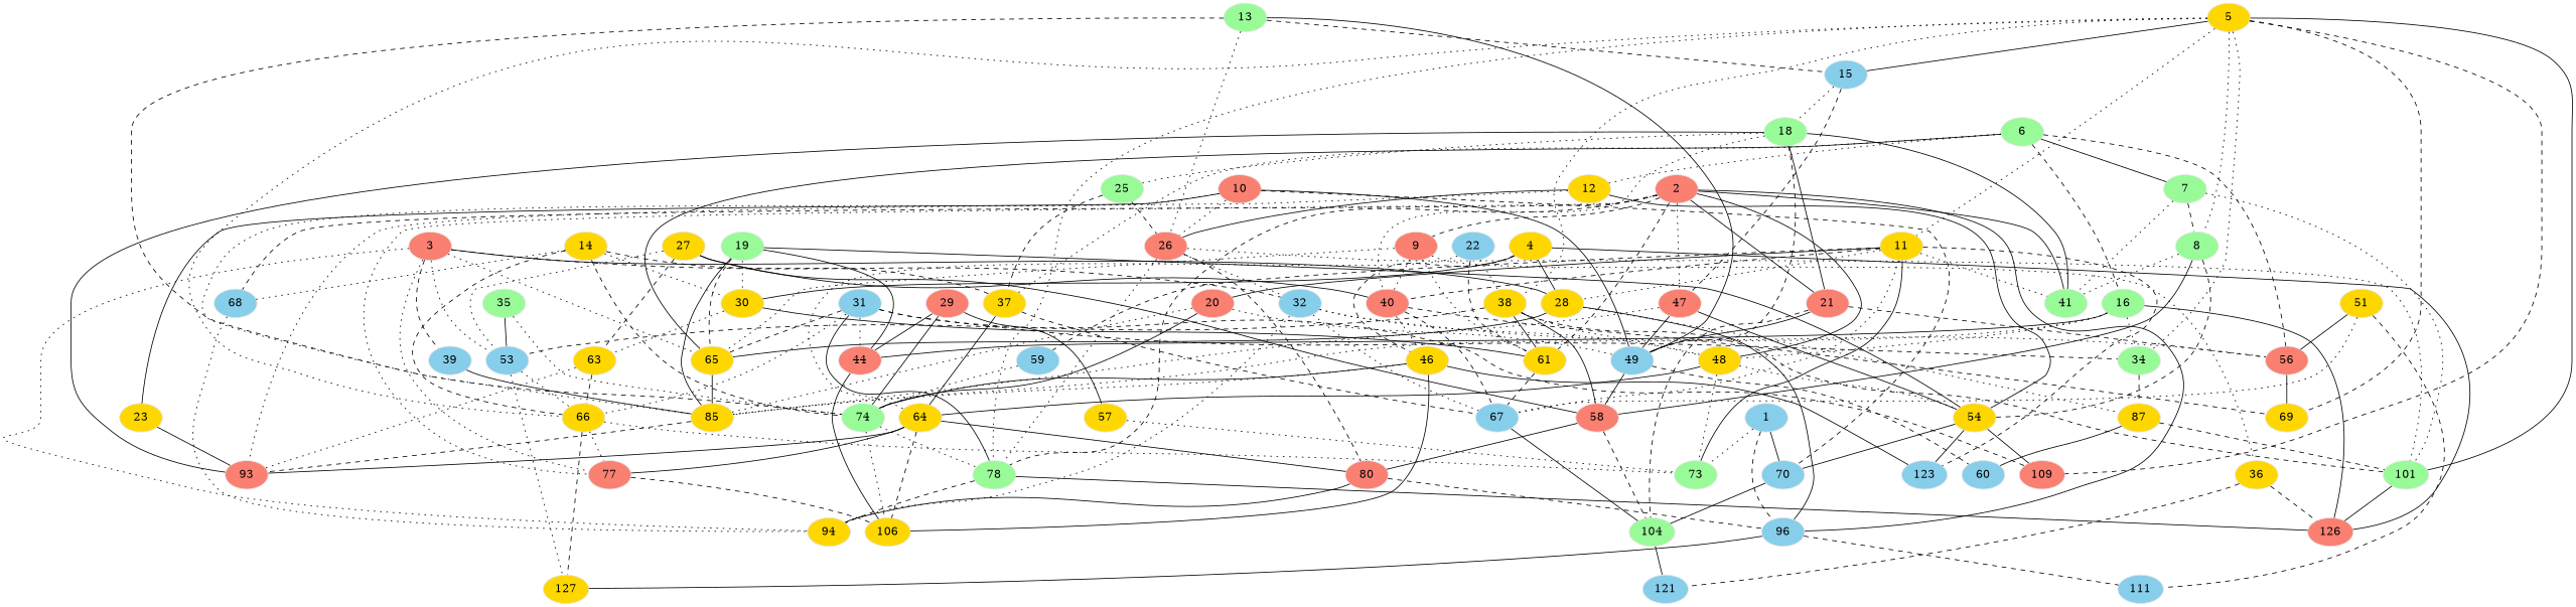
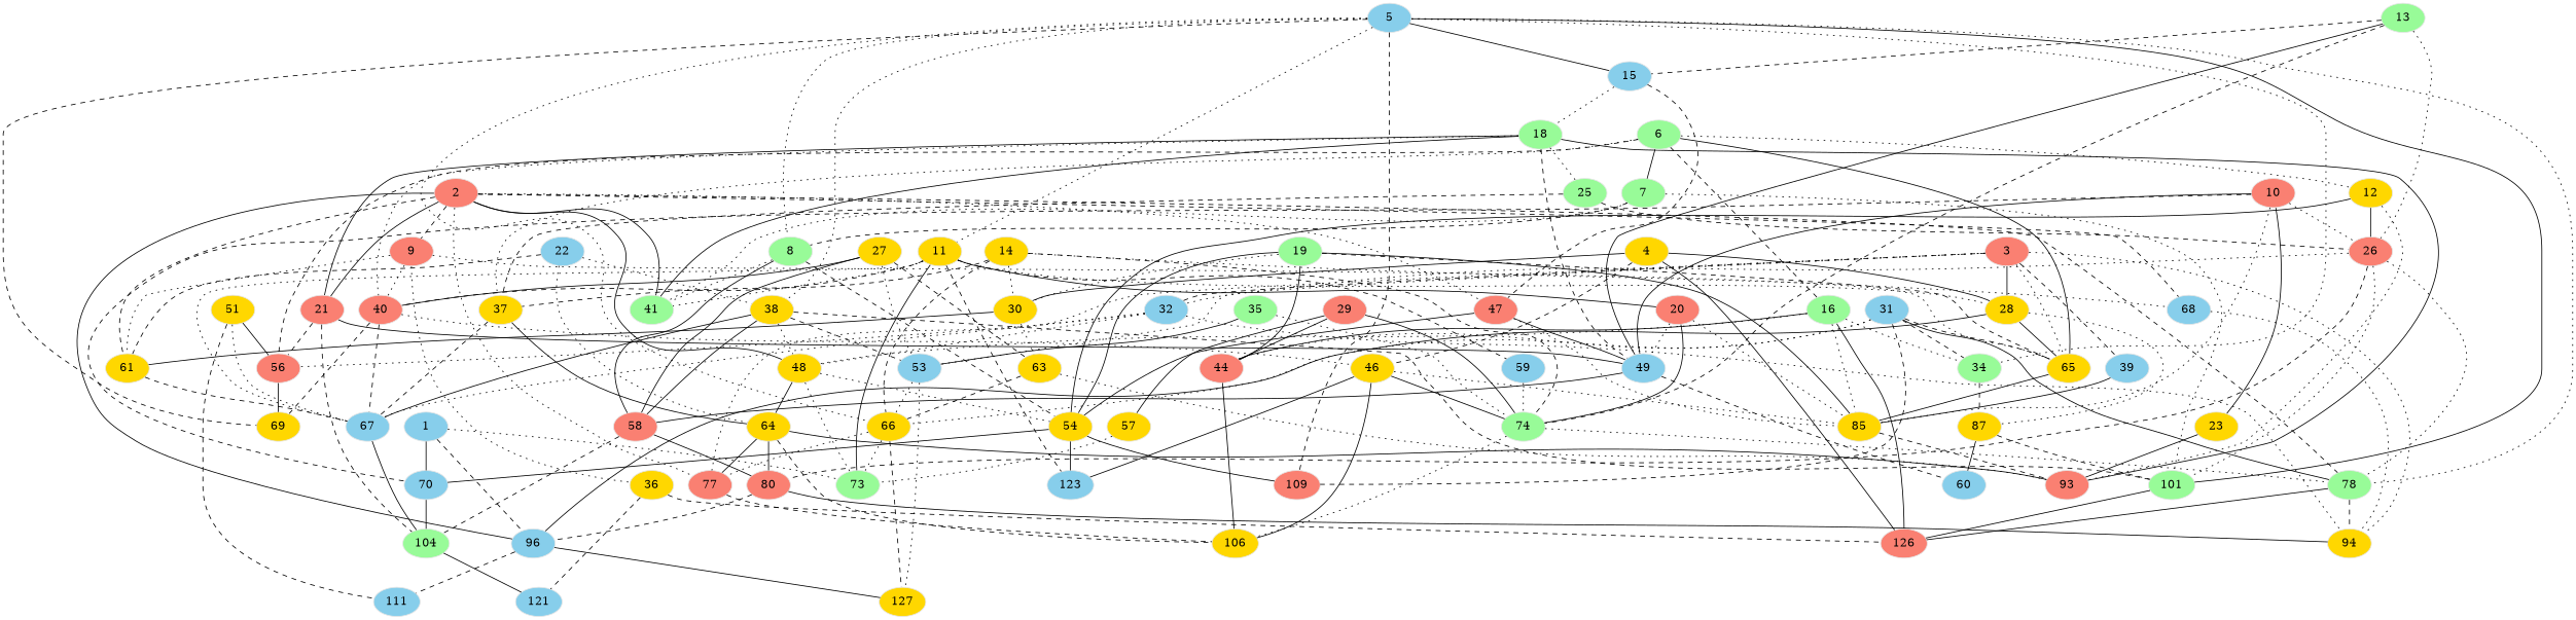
  graph {
    node [color=gray90 fillcolor=gold style=filled]
    edge [style=solid]
    1 [fillcolor=skyblue super="+50"]
    70 [fillcolor=skyblue]
    73 [fillcolor=palegreen]
    96 [fillcolor=skyblue super="+117"]
    104 [fillcolor=palegreen super="+118"]
    111 [fillcolor=skyblue]
    127
    2 [fillcolor=salmon super="+97"]
    9 [fillcolor=salmon super="+105"]
    21 [fillcolor=salmon super="+108"]
    41 [fillcolor=palegreen super="+128"]
    47 [fillcolor=salmon super="+107"]
    48 [super="+99"]
    61 [super="+83"]
    68 [fillcolor=skyblue super="+79"]
    77 [fillcolor=salmon]
    78 [fillcolor=palegreen super="+81"]
    65 [super="+116"]
    36
    40 [fillcolor=salmon super="+110"]
    56 [fillcolor=salmon super="+92"]
    49 [fillcolor=skyblue super="+82"]
    54 [super="+91"]
    85 [super="+102"]
    64 [super="+90"]
    67 [fillcolor=skyblue super="+98"]
    94
    106
    126 [fillcolor=salmon]
    3 [fillcolor=salmon super="+124"]
    28 [super="+113"]
    32 [fillcolor=skyblue super="+33"]
    39 [fillcolor=skyblue]
    53 [fillcolor=skyblue super="+84"]
    87
    66 [super="+95"]
    4 [super="+45"]
    30
    46 [super="+89"]
    63
    123 [fillcolor=skyblue]
    74 [fillcolor=palegreen super="+76"]
-   5 [super="+69"]
+   5 [fillcolor=skyblue super="+69"]
    8 [fillcolor=palegreen super="+42"]
    11 [super="+119"]
    15 [fillcolor=skyblue]
    34 [fillcolor=palegreen super="+115"]
    38 [super="+86"]
    n49 [label=69]
    101 [fillcolor=palegreen super="+125"]
    109 [fillcolor=salmon]
    58 [fillcolor=salmon super="+75"]
    20 [fillcolor=salmon super="+100"]
    59 [fillcolor=skyblue]
    18 [fillcolor=palegreen super="+43"]
    6 [fillcolor=palegreen super="+71"]
    7 [fillcolor=palegreen super="+114"]
    12
    16 [fillcolor=palegreen super="+129"]
    37 [super="+103"]
    26 [fillcolor=salmon super="+88"]
    93 [fillcolor=salmon super="+120"]
    44 [fillcolor=salmon super="+55"]
    80 [fillcolor=salmon super="+122"]
    121 [fillcolor=skyblue]
    10 [fillcolor=salmon super="+52"]
    23
    60 [fillcolor=skyblue]
    13 [fillcolor=palegreen super="+72"]
    14 [super="+17"]
    25 [fillcolor=palegreen]
    19 [fillcolor=palegreen super="+24"]
    22 [fillcolor=skyblue]
    27
    29 [fillcolor=salmon]
    57
    31 [fillcolor=skyblue super="+112"]
    35 [fillcolor=palegreen]
    51
    1 -- 70
    1 -- 73 [style=dotted]
    1 -- 96 [style=dashed]
    70 -- 104
    96 -- 111 [style=dashed]
    96 -- 127
    104 -- 121
    2 -- 96
    2 -- 9 [style=dashed]
    2 -- 21
    2 -- 41
    2 -- 47 [style=dotted]
    2 -- 48
    2 -- 61 [style=dashed]
    2 -- 68 [style=dashed]
    2 -- 77 [style=dotted]
    2 -- 78 [style=dashed]
    9 -- 61 [style=dotted]
    9 -- 65 [style=dotted]
    9 -- 36 [style=dotted]
    9 -- 40 [style=dotted]
    21 -- 104 [style=dashed]
    21 -- 56 [style=dashed]
    21 -- 49
    47 -- 49
    47 -- 54
    47 -- 85 [style=dotted]
    48 -- 73 [style=dotted]
    48 -- 54 [style=dotted]
    48 -- 64
    61 -- 67 [style=dashed]
    68 -- 94 [style=dotted]
    77 -- 106 [style=dashed]
    78 -- 94 [style=dashed]
    78 -- 126
    65 -- 85
    36 -- 126 [style=dashed]
    36 -- 121 [style=dashed]
    40 -- 67 [style=dashed]
    40 -- 46 [style=dotted]
    40 -- n49 [style=dashed]
    56 -- n49
    49 -- 58
    49 -- 60 [style=dashed]
    54 -- 70
    54 -- 123
    54 -- 109
    85 -- 93 [style=dashed]
    64 -- 77
    64 -- 106 [style=dashed]
    64 -- 93
    64 -- 80
    67 -- 104
    3 -- 77 [style=dotted]
    3 -- 65 [style=dotted]
    3 -- 94 [style=dotted]
    3 -- 28
    3 -- 32 [style=dashed]
    3 -- 39 [style=dashed]
    3 -- 53 [style=dotted]
    28 -- 96
    28 -- 65
    28 -- 87 [style=dotted]
    32 -- 48 [style=dotted]
    32 -- 56 [style=dotted]
    32 -- 67 [style=dotted weight=2]
    32 -- 94 [style=dotted]
    39 -- 85
    53 -- 127 [style=dotted]
    53 -- 66 [style=dotted]
    87 -- 101 [style=dashed]
    87 -- 60
    66 -- 73 [style=dotted]
    66 -- 127 [style=dashed]
    66 -- 77 [style=dotted]
    4 -- 126
    4 -- 28
    4 -- 30
    4 -- 46 [style=dashed]
    30 -- 61
    30 -- 63 [style=dotted]
    46 -- 85 [style=dotted]
    46 -- 106
    46 -- 123
    46 -- 74
    63 -- 66 [style=dashed]
    63 -- 93 [style=dotted]
    74 -- 78 [style=dotted]
    74 -- 106 [style=dotted]
    5 -- 78 [style=dotted]
    5 -- 66 [style=dotted]
    5 -- 8 [style=dotted]
    5 -- 11 [style=dotted]
    5 -- 15
    5 -- 34 [style=dotted]
    5 -- 38 [style=dotted]
    5 -- n49 [style=dashed]
    5 -- 101 [weight=2]
    5 -- 109 [style=dashed]
    8 -- 41 [style=dotted]
    8 -- 54 [style=dashed]
    8 -- 58
    11 -- 73
    11 -- 41 [style=dotted]
    11 -- 40 [style=dashed]
    11 -- 67 [style=dotted]
    11 -- 28 [style=dotted]
    11 -- 123 [style=dashed]
    11 -- 20
    11 -- 59 [style=dashed]
    15 -- 47 [style=dashed]
    15 -- 18 [style=dotted]
    34 -- 87 [style=dashed]
    38 -- 48 [style=dotted]
-   38 -- 61
+   38 -- 67
    38 -- 53 [style=dashed]
    38 -- 101 [style=dashed]
    38 -- 58
    101 -- 126
    58 -- 104 [style=dashed]
    58 -- 80
    20 -- 49 [style=dotted]
    20 -- 85 [style=dotted]
    20 -- 74
    59 -- 74 [style=dotted]
    18 -- 21
    18 -- 41
    18 -- 40 [style=dotted]
    18 -- 49 [style=dashed]
    18 -- 93
    18 -- 25 [style=dotted]
    6 -- 65
    6 -- 56 [style=dashed]
    6 -- 7
    6 -- 12 [style=dotted]
    6 -- 16 [style=dashed]
    6 -- 37 [style=dotted]
    7 -- 41 [style=dotted]
    7 -- 8 [style=dashed]
    7 -- 101 [style=dotted]
    12 -- 54
    12 -- 26
    12 -- 93 [style=dotted]
    16 -- 48 [style=dotted]
    16 -- 85 [style=dotted]
    16 -- 126
    16 -- 34 [style=dotted]
    16 -- 44
    37 -- 64
    37 -- 67 [style=dashed]
    26 -- 78 [style=dotted]
    26 -- 32 [style=dotted]
    26 -- 101 [style=dotted]
    26 -- 80 [style=dashed]
    44 -- 106
    80 -- 96 [style=dashed]
    80 -- 94
    10 -- 70 [style=dashed]
    10 -- 49
    10 -- 85 [style=dotted]
    10 -- 26 [style=dotted]
    10 -- 23
    23 -- 93
    13 -- 49
    13 -- 74 [style=dashed]
    13 -- 15 [style=dashed]
    13 -- 26 [style=dotted]
    14 -- 68 [style=dotted]
    14 -- 66 [style=dashed]
    14 -- 30 [style=dotted]
    14 -- 74 [style=dashed]
    14 -- 37 [style=dashed weight=2]
    25 -- 37 [style=dashed]
    25 -- 26 [style=dashed]
    19 -- 65 [style=dashed]
    19 -- 54
    19 -- 85
    19 -- 30 [style=dotted]
    19 -- 44
    22 -- 61 [style=dashed]
    22 -- 64 [style=dotted]
    22 -- 38 [style=dotted]
    27 -- 40
    27 -- 53 [style=dotted]
    27 -- 63 [style=dashed]
    27 -- 58
    29 -- 74
    29 -- 44
    29 -- 57
    57 -- 73 [style=dotted]
    31 -- 78
    31 -- 65 [style=dashed]
    31 -- 66 [style=dotted]
    31 -- 34 [style=dashed]
    31 -- 109 [style=dashed]
    31 -- 44 [style=dotted]
    35 -- 53
    35 -- 74 [style=dotted]
    51 -- 111 [style=dashed]
    51 -- 56
    51 -- 67 [style=dotted]
  }
